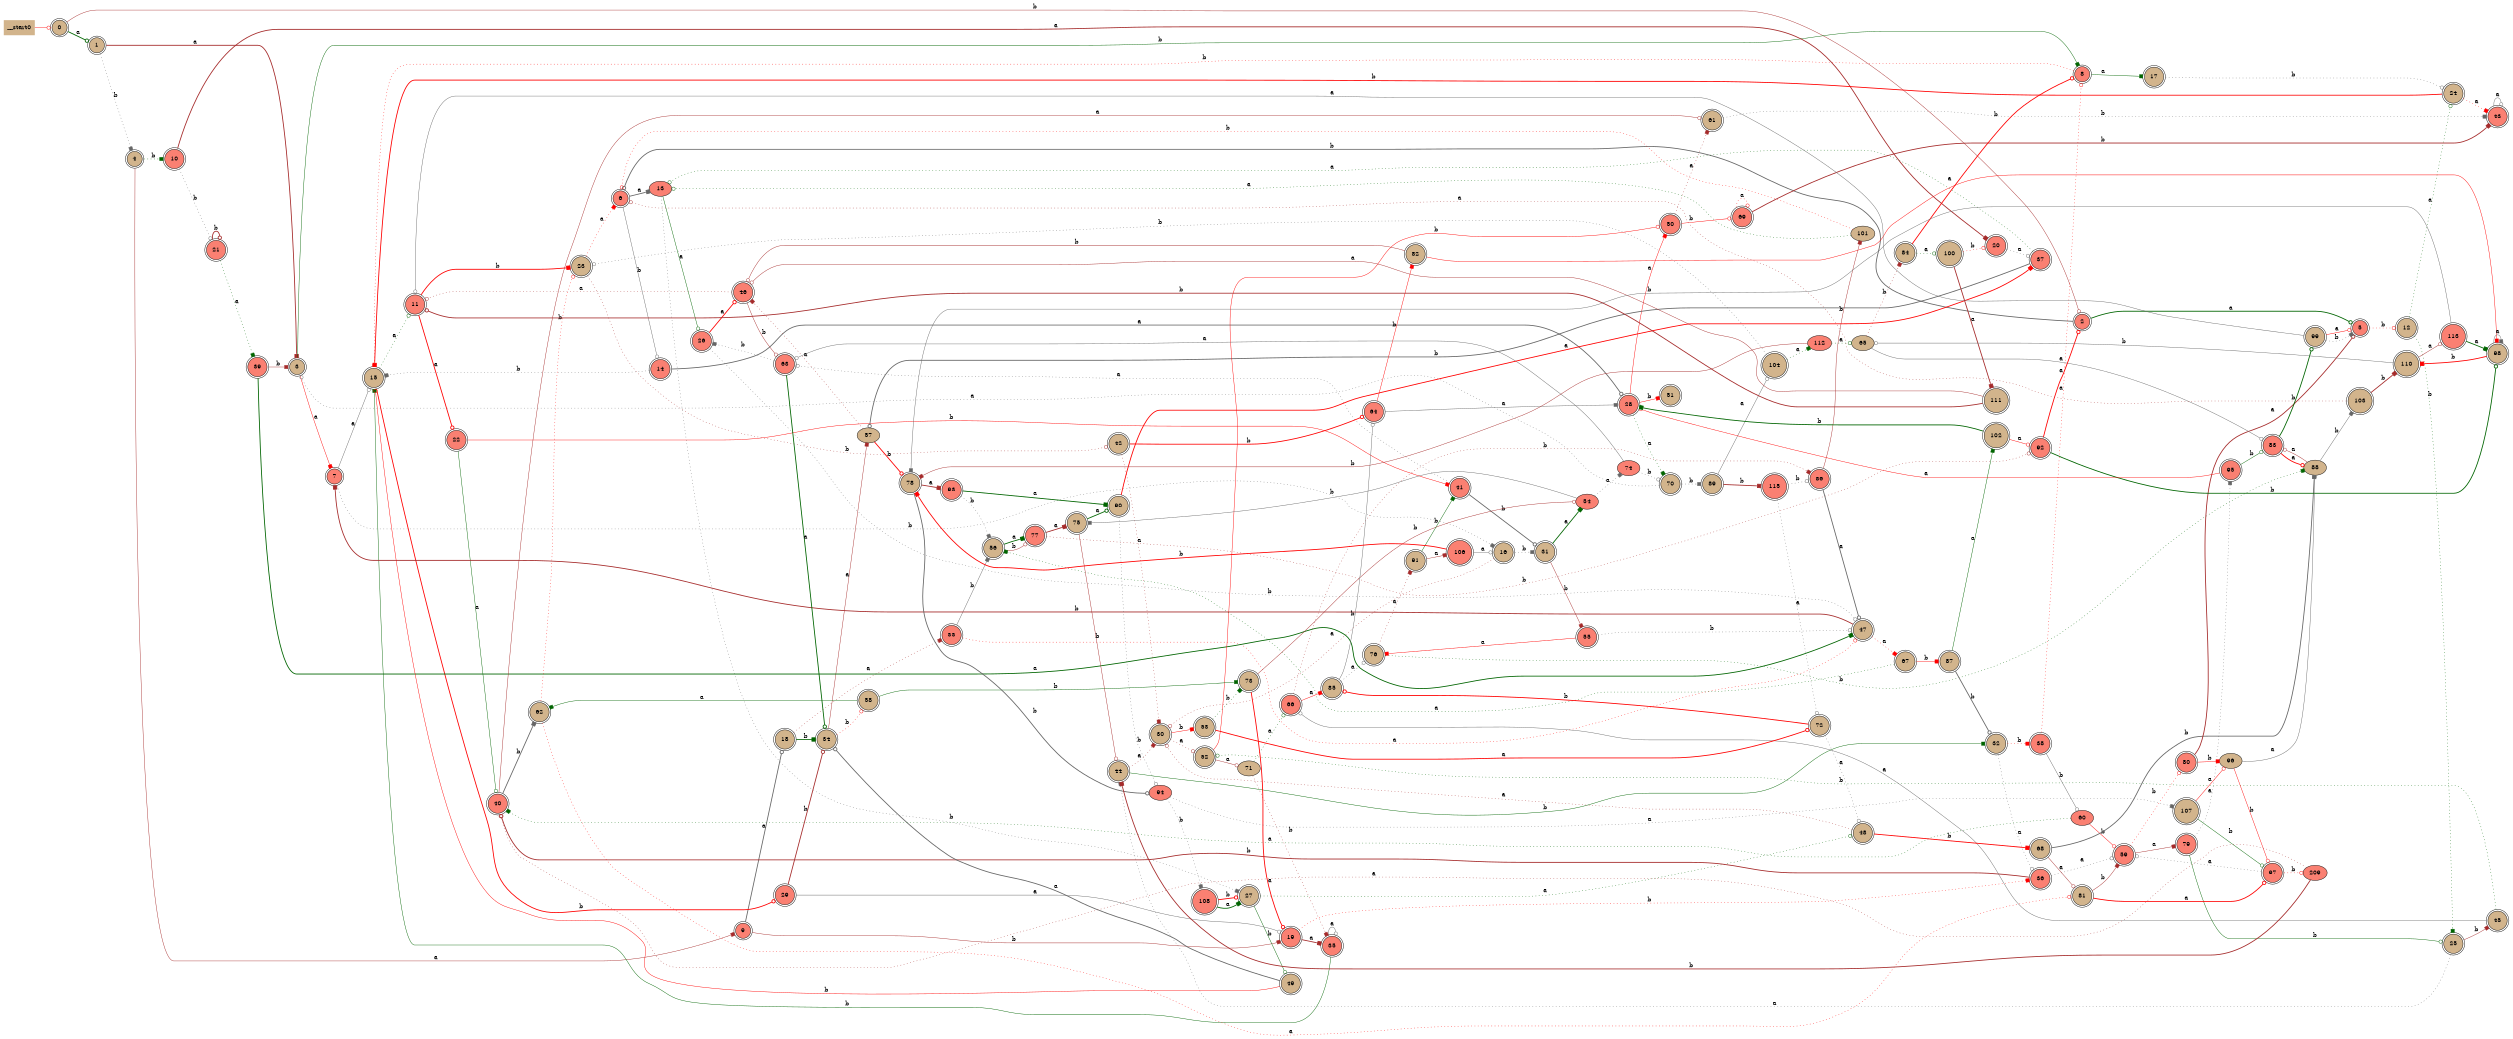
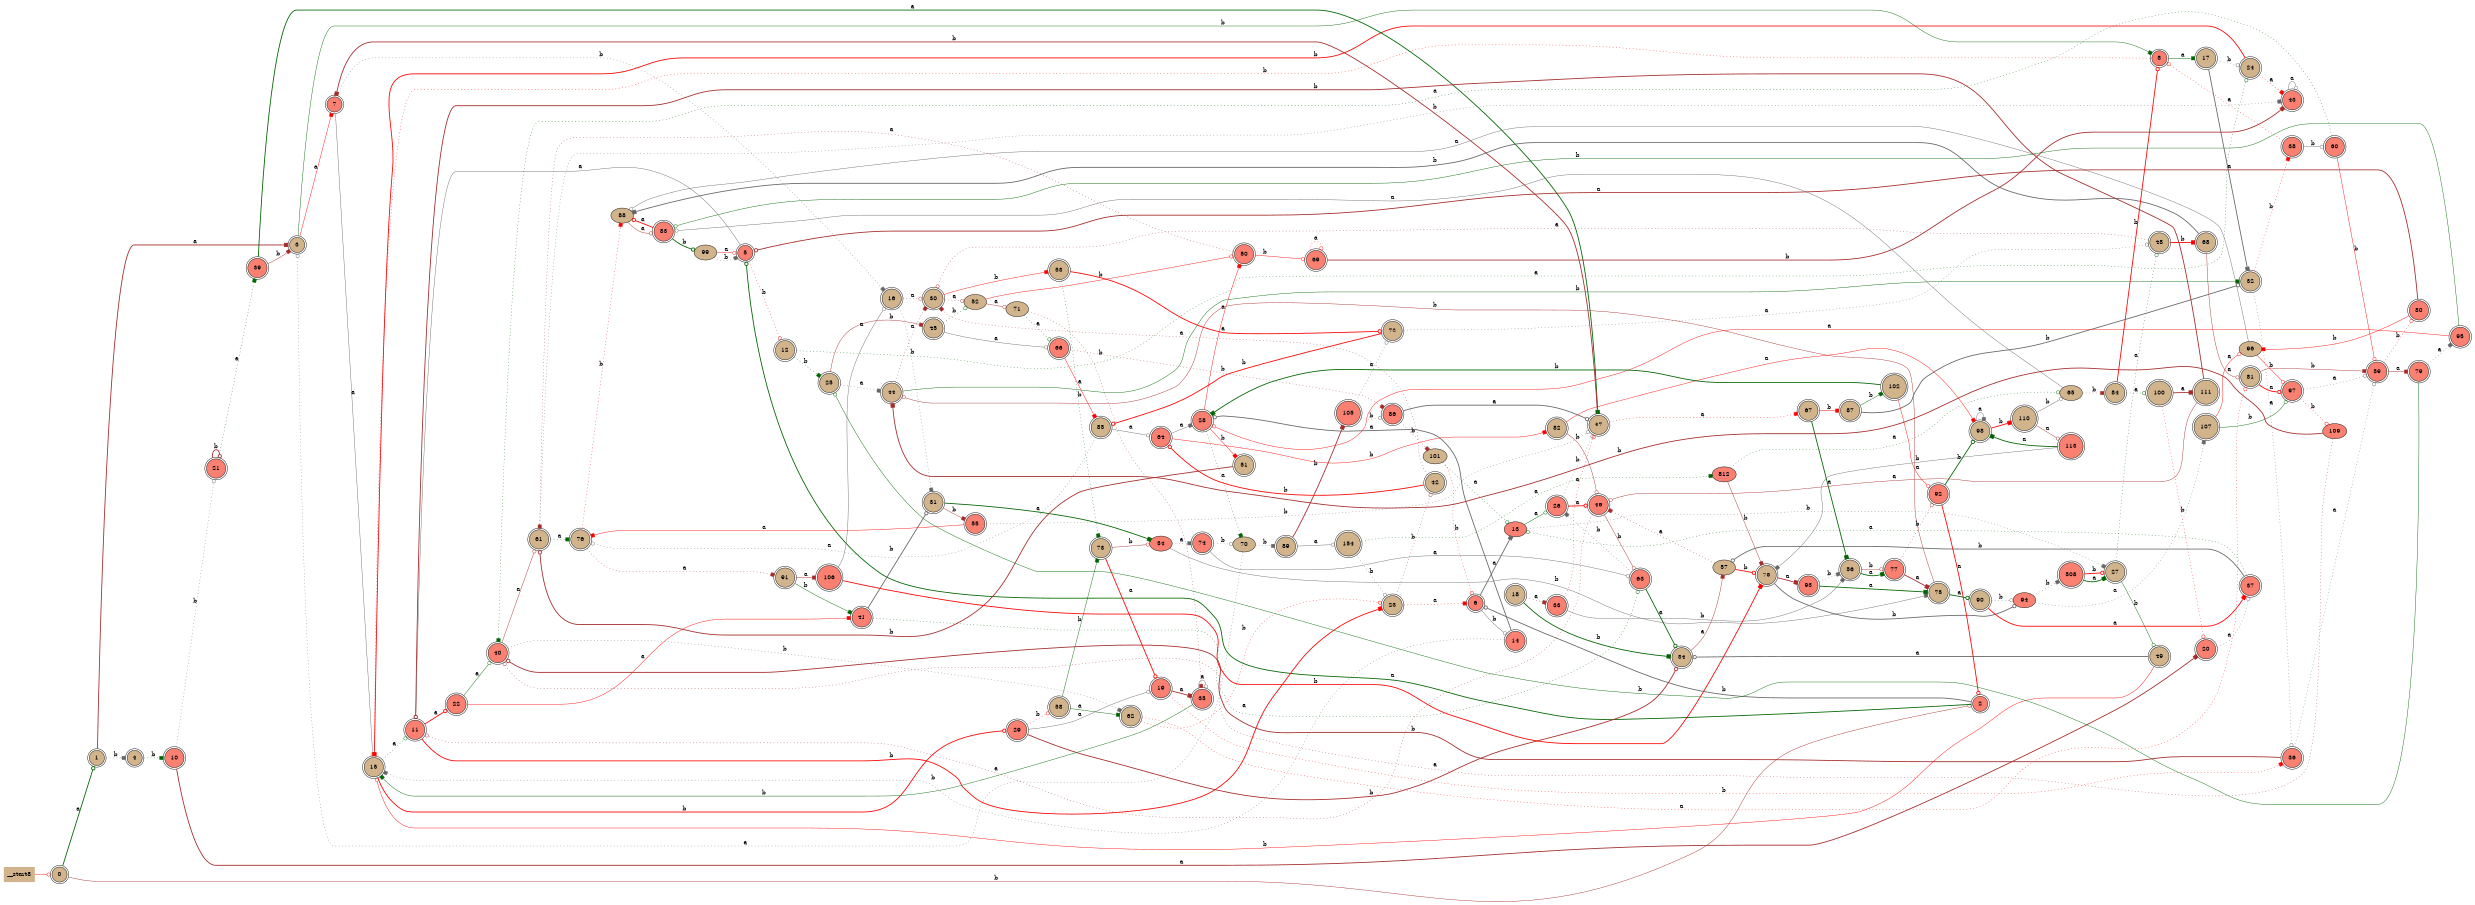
  digraph {
    rankdir=LR
    node [fillcolor=tan shape=doublecircle style=filled]
    edge [arrowhead=odot color=gray40 style=dotted]
-   __start0 [shape=none]
+   __start0 [shape=none label=__start8]
    0
    1
    2 [fillcolor=salmon]
    3
    4
    5 [fillcolor=salmon]
    6 [fillcolor=salmon]
    7 [fillcolor=salmon]
    8 [fillcolor=salmon]
-   9 [fillcolor=salmon]
    10 [fillcolor=salmon]
    11 [fillcolor=salmon]
    12
    13 [fillcolor=salmon shape=""]
    14 [fillcolor=salmon]
    15
    16
    17
    18
    19 [fillcolor=salmon]
    20 [fillcolor=salmon]
    21 [fillcolor=salmon]
    22 [fillcolor=salmon]
    23
    24
    25
    26 [fillcolor=salmon]
    27
    28 [fillcolor=salmon]
    29 [fillcolor=salmon]
    30
    31
    32
    33 [fillcolor=salmon]
    34
    35 [fillcolor=salmon]
    36 [fillcolor=salmon]
    37 [fillcolor=salmon]
    39 [fillcolor=salmon]
    40 [fillcolor=salmon]
    41 [fillcolor=salmon]
    42
    43 [fillcolor=salmon]
    44
    45
    46 [fillcolor=salmon]
    47
    48
    49
    50 [fillcolor=salmon]
    51
-   70
-   52
+   70 [shape=ellipse]
+   52 [shape=ellipse]
    53
    54 [fillcolor=salmon shape=""]
    55 [fillcolor=salmon]
    38 [fillcolor=salmon]
    56
    57 [shape=""]
    58
    59 [fillcolor=salmon]
-   60 [fillcolor=salmon shape=ellipse]
+   60 [fillcolor=salmon]
    61
    62
    63 [fillcolor=salmon]
    64 [fillcolor=salmon]
    66 [fillcolor=salmon]
    67
    68
    69 [fillcolor=salmon]
    71 [shape=ellipse]
    72
    73
-   74 [fillcolor=salmon shape=ellipse]
+   74 [fillcolor=salmon]
    75
    76
    77 [fillcolor=salmon]
    78
    79 [fillcolor=salmon]
    80 [fillcolor=salmon]
    81
    82
    65 [shape=""]
    83 [fillcolor=salmon]
    84
    85
    86 [fillcolor=salmon]
    87
    88 [shape=ellipse]
    89
    90
    91
    92 [fillcolor=salmon]
    93 [fillcolor=salmon]
    94 [fillcolor=salmon shape=""]
    95 [fillcolor=salmon]
    96 [shape=""]
    97 [fillcolor=salmon]
    98
-   99
+   99 [shape=ellipse]
    100
    101 [shape=""]
    102
-   103
-   104
-   105 [fillcolor=salmon label=115]
+   104 [label=154]
+   105 [fillcolor=salmon]
    106 [fillcolor=salmon]
    107
-   108 [fillcolor=salmon]
-   109 [fillcolor=salmon label=209 shape=""]
+   108 [fillcolor=salmon label=508]
+   109 [fillcolor=salmon shape=""]
    110
    111
-   112 [fillcolor=salmon shape=""]
+   112 [fillcolor=salmon label=812 shape=""]
    113 [fillcolor=salmon]
    __start0 -> 0 [color=red style=solid]
    0 -> 1 [color=darkgreen label=a style=bold]
    0 -> 2 [color=brown label=b style=solid]
    1 -> 3 [arrowhead=box color=brown label=a style=bold]
    1 -> 4 [arrowhead=box label=b]
    2 -> 5 [color=darkgreen label=a style=bold]
    2 -> 6 [label=b style=bold]
    3 -> 7 [arrowhead=box color=red label=a style=solid]
    3 -> 8 [arrowhead=box color=darkgreen label=b style=solid]
-   4 -> 9 [arrowhead=box color=brown label=a style=solid]
    4 -> 10 [arrowhead=box color=darkgreen label=b]
-   99 -> 11 [label=a style=solid]
+   5 -> 11 [label=a style=solid]
    5 -> 12 [color=red label=b]
    6 -> 13 [arrowhead=box label=a style=bold]
    6 -> 14 [label=b style=solid]
    7 -> 15 [label=a style=solid]
    7 -> 16 [arrowhead=box label=b]
    8 -> 15 [color=red label=b]
    8 -> 17 [arrowhead=box color=darkgreen label=a style=solid]
-   9 -> 18 [label=a style=bold]
-   9 -> 19 [arrowhead=box color=brown label=b style=solid]
    10 -> 20 [arrowhead=box color=brown label=a style=bold]
    10 -> 21 [label=b]
    11 -> 22 [color=red label=a style=bold]
    11 -> 23 [arrowhead=box color=red label=b style=bold]
    12 -> 24 [color=darkgreen label=a]
    12 -> 25 [arrowhead=box color=darkgreen label=b]
    13 -> 26 [color=darkgreen label=a style=solid]
    13 -> 27 [arrowhead=box label=b]
    14 -> 15 [arrowhead=box label=b]
    14 -> 28 [label=a style=bold]
    15 -> 11 [color=darkgreen label=a]
    15 -> 29 [color=red label=b style=bold]
    16 -> 30 [color=brown label=a]
    16 -> 31 [arrowhead=box label=b]
    17 -> 24 [label=b]
+   17 -> 32 [arrowhead=box label=a style=bold]
    18 -> 33 [arrowhead=box color=brown label=a]
    18 -> 34 [arrowhead=box color=darkgreen label=b style=bold]
    19 -> 35 [arrowhead=box color=brown label=a style=bold]
    19 -> 36 [arrowhead=box color=red label=b]
    20 -> 37 [label=a]
    21 -> 21 [color=brown label=b style=bold]
    21 -> 39 [arrowhead=box color=darkgreen label=a]
    22 -> 40 [color=darkgreen label=a style=solid]
-   22 -> 41 [arrowhead=box color=red label=b style=solid]
+   22 -> 41 [arrowhead=box color=red label=a style=solid]
    23 -> 6 [arrowhead=box color=red label=a]
    23 -> 42 [color=brown label=b]
    24 -> 15 [arrowhead=box color=red label=b style=bold]
    24 -> 43 [arrowhead=box color=red label=a]
    25 -> 44 [arrowhead=box label=a]
    25 -> 45 [arrowhead=box color=brown label=b style=solid]
    26 -> 46 [color=red label=a style=bold]
    26 -> 47 [label=b]
    27 -> 48 [color=darkgreen label=a]
    27 -> 49 [color=darkgreen label=b style=solid]
    28 -> 50 [arrowhead=box color=red label=a style=solid]
    28 -> 51 [arrowhead=box color=red label=b style=solid]
    28 -> 70 [arrowhead=box color=darkgreen label=a]
    29 -> 19 [label=a style=solid]
    29 -> 34 [color=brown label=b style=bold]
    30 -> 52 [color=brown label=a]
    30 -> 53 [arrowhead=box color=red label=b style=solid]
    31 -> 54 [arrowhead=box color=darkgreen label=a style=bold]
    31 -> 55 [arrowhead=box color=brown label=b style=solid]
    32 -> 36 [label=a]
    32 -> 38 [arrowhead=box color=red label=b]
    33 -> 47 [color=red label=a]
    33 -> 56 [arrowhead=box label=b style=solid]
    34 -> 57 [arrowhead=box color=brown label=a style=solid]
-   34 -> 58 [color=red label=b]
+   29 -> 58 [color=red label=b]
    35 -> 15 [arrowhead=box color=darkgreen label=b style=solid]
    35 -> 35 [label=a style=solid]
    36 -> 40 [color=brown label=b style=bold]
    36 -> 59 [label=a]
    37 -> 13 [color=darkgreen label=a]
    37 -> 57 [label=b style=bold]
    39 -> 3 [arrowhead=box color=brown label=b style=solid]
    39 -> 47 [arrowhead=box color=darkgreen label=a style=bold]
    40 -> 61 [color=brown label=a style=solid]
-   40 -> 62 [arrowhead=box label=b style=bold]
+   40 -> 62 [arrowhead=box label=b]
    41 -> 31 [label=b style=bold]
-   41 -> 63 [label=a]
+   41 -> 63 [color=darkgreen label=a]
    42 -> 30 [arrowhead=box color=brown label=a]
    42 -> 64 [color=red label=b style=bold]
    43 -> 43 [label=a style=solid]
    44 -> 30 [arrowhead=box color=brown label=a]
    44 -> 32 [arrowhead=box color=darkgreen label=b style=solid]
    45 -> 52 [color=darkgreen label=b]
    45 -> 66 [label=a style=solid]
    46 -> 11 [color=brown label=a]
    46 -> 63 [color=brown label=b style=solid]
    47 -> 7 [arrowhead=box color=brown label=b style=bold]
    47 -> 67 [arrowhead=box color=red label=a]
    48 -> 30 [color=brown label=a]
    48 -> 68 [arrowhead=box color=red label=b style=bold]
    49 -> 15 [color=red label=b style=solid]
    49 -> 34 [label=a style=bold]
    50 -> 61 [arrowhead=box color=brown label=a]
    50 -> 69 [color=red label=b style=solid]
+   51 -> 61 [color=brown label=b style=bold]
    70 -> 3 [label=a]
    70 -> 89 [arrowhead=box label=b]
    52 -> 50 [color=red label=b style=solid]
    52 -> 71 [color=brown label=a style=solid]
    53 -> 72 [color=red label=a style=bold]
    53 -> 73 [arrowhead=box color=darkgreen label=b]
    54 -> 74 [arrowhead=box label=a]
    54 -> 75 [arrowhead=box label=b style=solid]
    55 -> 47 [label=b]
    55 -> 76 [arrowhead=box color=red label=a style=solid]
    38 -> 8 [color=red label=a]
    38 -> 60 [label=b style=solid]
    56 -> 77 [arrowhead=box color=darkgreen label=a style=bold]
    56 -> 77 [color=brown label=b style=solid]
    57 -> 46 [arrowhead=box color=brown label=a]
    57 -> 78 [color=red label=b style=bold]
    58 -> 62 [arrowhead=box color=darkgreen label=a style=solid]
    58 -> 73 [arrowhead=box color=darkgreen label=b style=solid]
    59 -> 79 [arrowhead=box color=brown label=a style=solid]
    59 -> 80 [color=red label=b]
    60 -> 40 [arrowhead=box color=darkgreen label=a]
    60 -> 59 [color=red label=b style=solid]
    61 -> 43 [arrowhead=box label=b]
+   61 -> 76 [arrowhead=box color=darkgreen label=a]
    62 -> 23 [color=red label=b]
    62 -> 81 [color=red label=a]
    63 -> 26 [arrowhead=box label=b]
    63 -> 34 [color=darkgreen label=a style=bold]
    64 -> 28 [arrowhead=box label=a style=solid]
    64 -> 82 [arrowhead=box color=red label=b style=solid]
    66 -> 85 [arrowhead=box color=red label=a style=solid]
    66 -> 86 [arrowhead=box color=brown label=b]
-   67 -> 56 [arrowhead=box color=darkgreen label=a]
+   67 -> 56 [arrowhead=box color=darkgreen label=a style=bold]
    67 -> 87 [arrowhead=box color=red label=b style=solid]
    68 -> 81 [color=brown label=a style=solid]
    68 -> 88 [arrowhead=box label=b style=bold]
    69 -> 43 [arrowhead=box color=brown label=b style=bold]
    69 -> 69 [color=red label=a]
    71 -> 35 [arrowhead=box color=brown label=b]
    71 -> 66 [color=darkgreen label=a]
    72 -> 48 [label=a]
    72 -> 85 [color=red label=b style=bold]
    73 -> 19 [color=red label=a style=bold]
    73 -> 54 [color=brown label=b style=solid]
    74 -> 70 [label=b]
    74 -> 63 [label=a style=solid]
    75 -> 44 [color=brown label=b style=solid]
    75 -> 90 [color=darkgreen label=a style=bold]
-   76 -> 88 [arrowhead=box color=darkgreen label=b]
+   76 -> 88 [arrowhead=box color=red label=b]
    76 -> 91 [arrowhead=box color=brown label=a]
    77 -> 75 [arrowhead=box color=brown label=a style=bold]
    77 -> 92 [color=brown label=b]
    78 -> 93 [arrowhead=box color=brown label=a style=bold]
    78 -> 94 [label=b style=bold]
    79 -> 25 [color=darkgreen label=b style=solid]
    79 -> 95 [arrowhead=box label=a]
    80 -> 5 [color=brown label=a style=bold]
    80 -> 96 [arrowhead=box color=red label=b style=solid]
    81 -> 59 [arrowhead=box color=brown label=b style=solid]
    81 -> 97 [color=red label=a style=bold]
    82 -> 46 [color=brown label=b style=solid]
    82 -> 98 [arrowhead=box color=red label=a style=solid]
    65 -> 83 [label=a style=solid]
    65 -> 84 [arrowhead=box color=brown label=b]
    83 -> 88 [color=red label=a style=bold]
    83 -> 99 [color=darkgreen label=b style=bold]
    84 -> 8 [color=red label=b style=bold]
    84 -> 100 [color=darkgreen label=a]
-   85 -> 64 [label=b style=solid]
+   85 -> 64 [label=a style=solid]
    85 -> 76 [label=a]
    86 -> 47 [label=a style=bold]
-   86 -> 101 [arrowhead=box color=brown label=b style=solid]
+   86 -> 101 [arrowhead=box color=brown label=b]
    87 -> 32 [label=b style=bold]
-   87 -> 102 [arrowhead=box color=darkgreen label=a style=solid]
+   87 -> 102 [arrowhead=box color=darkgreen label=b style=solid]
    88 -> 83 [color=brown label=a style=solid]
-   88 -> 103 [arrowhead=box label=b style=solid]
    89 -> 104 [label=a style=solid]
    89 -> 105 [arrowhead=box color=brown label=b style=bold]
    90 -> 37 [arrowhead=box color=red label=a style=bold]
    90 -> 94 [label=b]
    91 -> 41 [arrowhead=box color=darkgreen label=b style=solid]
    91 -> 106 [arrowhead=box color=brown label=a style=solid]
    92 -> 2 [color=red label=a style=bold]
    92 -> 98 [color=darkgreen label=b style=bold]
    93 -> 56 [arrowhead=box label=b]
-   93 -> 90 [arrowhead=box color=darkgreen label=a style=bold]
+   93 -> 75 [arrowhead=box color=darkgreen label=a style=bold]
    94 -> 107 [arrowhead=box label=a]
    94 -> 108 [arrowhead=box label=b]
    95 -> 28 [color=red label=a style=solid]
    95 -> 83 [color=darkgreen label=b style=solid]
    96 -> 88 [label=a style=solid]
    96 -> 97 [color=red label=b style=solid]
    97 -> 59 [label=a]
    97 -> 109 [color=red label=b]
    98 -> 98 [arrowhead=box label=a style=solid]
    98 -> 110 [arrowhead=box color=red label=b style=bold]
    99 -> 5 [color=red label=a style=solid]
    99 -> 5 [arrowhead=box label=b]
    100 -> 20 [color=red label=b]
    100 -> 111 [arrowhead=box color=brown label=a style=bold]
    101 -> 6 [color=red label=b]
    101 -> 13 [color=darkgreen label=a]
    102 -> 28 [arrowhead=box color=darkgreen label=b style=bold]
    102 -> 92 [color=red label=a style=solid]
-   103 -> 6 [color=brown label=a]
-   103 -> 110 [arrowhead=box color=brown label=b style=bold]
    104 -> 23 [label=b]
    104 -> 112 [arrowhead=box color=darkgreen label=a]
    105 -> 72 [label=a]
    105 -> 86 [label=b]
    106 -> 16 [label=a style=solid]
    106 -> 78 [arrowhead=box color=red label=b style=bold]
    107 -> 96 [color=red label=a style=solid]
    107 -> 97 [color=darkgreen label=b style=solid]
    108 -> 27 [arrowhead=box color=darkgreen label=a style=bold]
    108 -> 27 [color=red label=b style=bold]
    109 -> 40 [color=brown label=a]
    109 -> 44 [arrowhead=box color=brown label=b style=bold]
    110 -> 65 [label=b style=solid]
    110 -> 113 [color=brown label=a style=solid]
    111 -> 11 [color=brown label=b style=bold]
    111 -> 46 [color=brown label=a style=solid]
    112 -> 78 [arrowhead=box color=brown label=b style=solid]
    112 -> 65 [color=darkgreen label=a]
    113 -> 78 [arrowhead=box label=b style=solid]
    113 -> 98 [arrowhead=box color=darkgreen label=a style=bold]
  }
